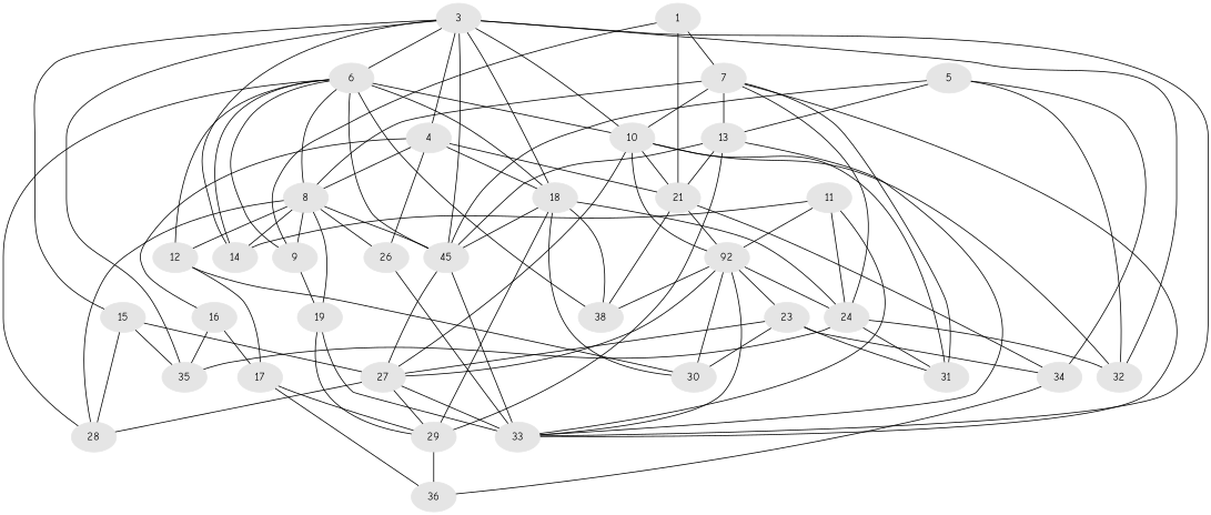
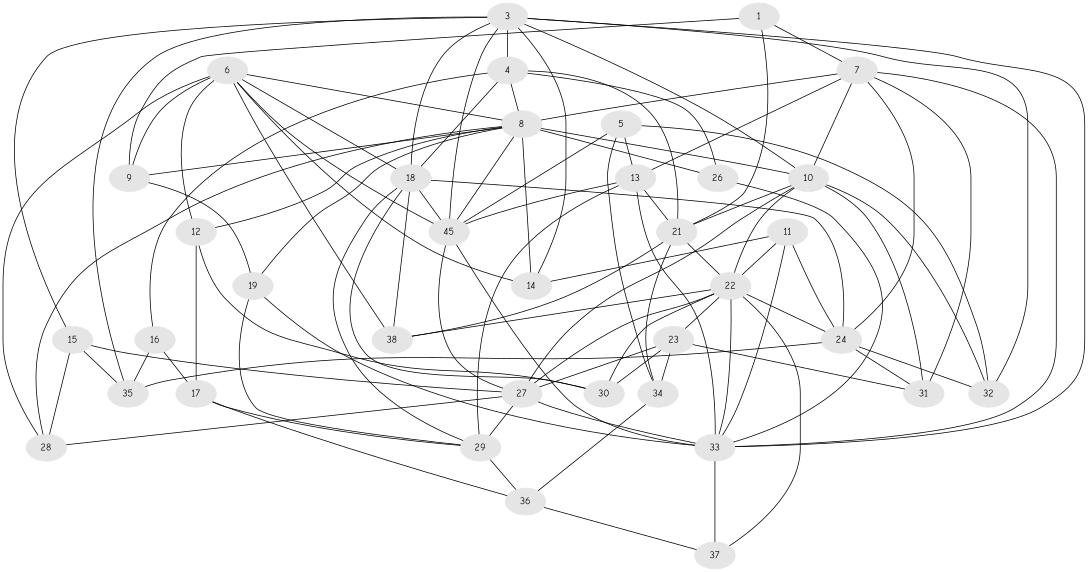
  graph {
    fontname="Comic Neue"
    node [color=gray90 fontname="Comic Neue" style=filled]
    edge [fontname="Comic Neue" weight=1.0]
    1
    7
    9
    21
    10
    33
    8
    13
    24
    31
    19
    34
    38
-   22 [label=92]
+   22
    n15 [label=45]
    18
    29
    30
    27
    28
    3
    4
    6
    14
    15
    32
    35
    16
    26
    12
+   37
    17
    5
    36
    23
    11
    1 -- 7
    1 -- 9
    1 -- 21 [weight=2.0]
    7 -- 10 [weight=2.0]
    7 -- 33
    7 -- 8
    7 -- 13 [weight=2.0]
    7 -- 24 [weight=2.0]
    7 -- 31
    9 -- 19
    21 -- 34
    21 -- 38
    21 -- 22
    10 -- 21
    10 -- 31
    10 -- 22
    10 -- 27 [weight=2.0]
    10 -- 32
+   33 -- 37
    8 -- 9
-   6 -- 10
+   8 -- 10
    8 -- 19 [weight=2.0]
    8 -- n15
    8 -- 28
    8 -- 14
    8 -- 26
    8 -- 12
    13 -- 21
    13 -- 33 [weight=2.0]
    13 -- n15
    13 -- 29 [weight=2.0]
    24 -- 31
    24 -- 32
    24 -- 35
    19 -- 33 [weight=2.0]
    19 -- 29
    34 -- 36
    22 -- 33
    22 -- 24
    22 -- 38
    22 -- 30
    22 -- 27
+   22 -- 37
    22 -- 23
    n15 -- 33
    n15 -- 27
    18 -- 24
    18 -- 38
    18 -- n15
    18 -- 29
    18 -- 30
    29 -- 36
    27 -- 33 [weight=2.0]
    27 -- 29
    27 -- 28
    3 -- 10
    3 -- 33
    3 -- n15
    3 -- 18
    3 -- 4
-   3 -- 6
    3 -- 14
    3 -- 15
    3 -- 32
    3 -- 35
    4 -- 21
    4 -- 8
    4 -- 18 [weight=2.0]
    4 -- 16
    4 -- 26
    6 -- 9
    6 -- 8
    6 -- 38
    6 -- n15 [weight=2.0]
    6 -- 18
    6 -- 28
    6 -- 14
    6 -- 12
    15 -- 27
    15 -- 28
    15 -- 35
    16 -- 35
    16 -- 17
    26 -- 33
    12 -- 30
    12 -- 17
    17 -- 29
    17 -- 36
    5 -- 13
    5 -- 34
    5 -- n15
    5 -- 32
+   36 -- 37
    23 -- 31
    23 -- 34
    23 -- 30
    23 -- 27 [weight=2.0]
    11 -- 33
    11 -- 24 [weight=3.0]
    11 -- 22
    11 -- 14
  }
